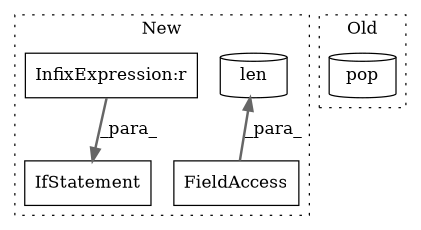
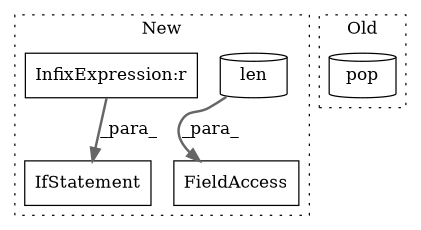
  digraph {
    node [a=32 l="4,1" shape=box]
    edge [color=gray40 style=bold]
    n1 [label=len s="14773,14799" shape=cylinder]
    n2 [a=27 l=4 label="InfixExpression:r" s=14800]
    n3 [a=25 l="4,2" label=IfStatement s="14769,14805"]
    n4 [a=22 l=22 label=FieldAccess s=14777]
    n5 [label=pop s="13352,13357" shape=cylinder]
    subgraph cluster_1 {
      label=New
      style=dotted
      n1
      n2
      n3
      n4
    }
    subgraph cluster_2 {
      label=Old
      style=dotted
      n5
    }
    n2 -> n3 [label=_para_]
-   n4 -> n1 [label=_para_]
+   n1 -> n4 [label=_para_]
  }
